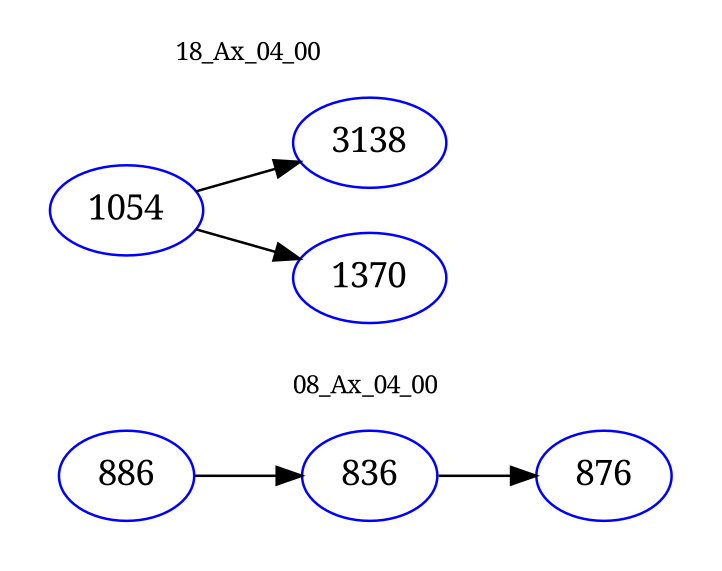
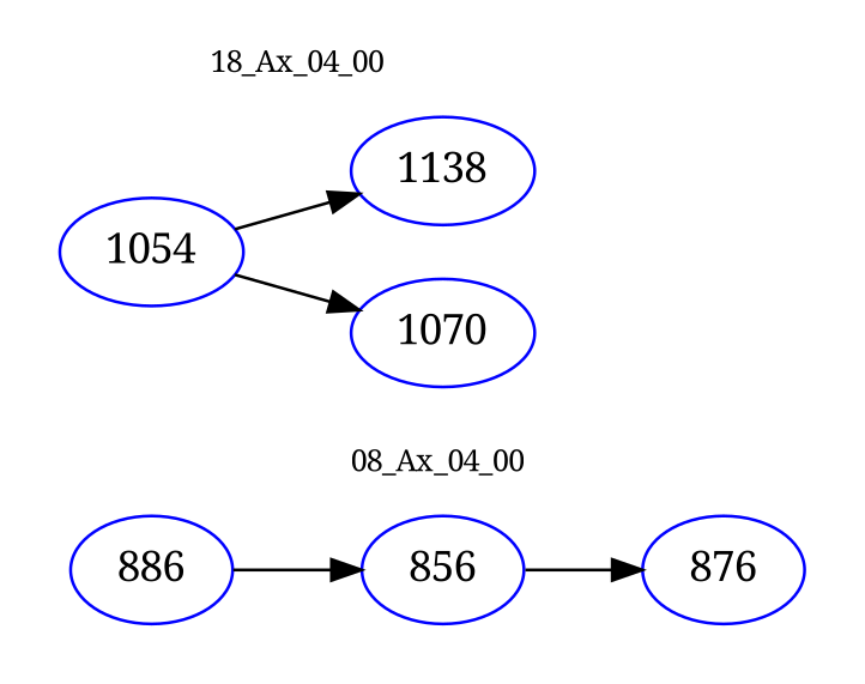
  digraph {
    fontname="Noto Serif"
    rankdir=LR
    node [color=blue fontname="Noto Serif"]
    edge [color=black fontname="Noto Serif"]
    n1 [label=886]
-   n2 [label=836]
+   n2 [label=856]
    n3 [label=876]
-   n4 [label=1370]
+   n4 [label=1070]
    n5 [label=1054]
-   n6 [label=3138]
+   n6 [label=1138]
    subgraph cluster_1 {
      color=white
      fontsize=10
      label="08_Ax_04_00"
      n1
      n2
      n3
    }
    subgraph cluster_2 {
      color=white
      fontsize=10
      label="18_Ax_04_00"
      n4
      n5
      n6
    }
    n1 -> n2
    n2 -> n3
    n5 -> n4
    n5 -> n6
  }
